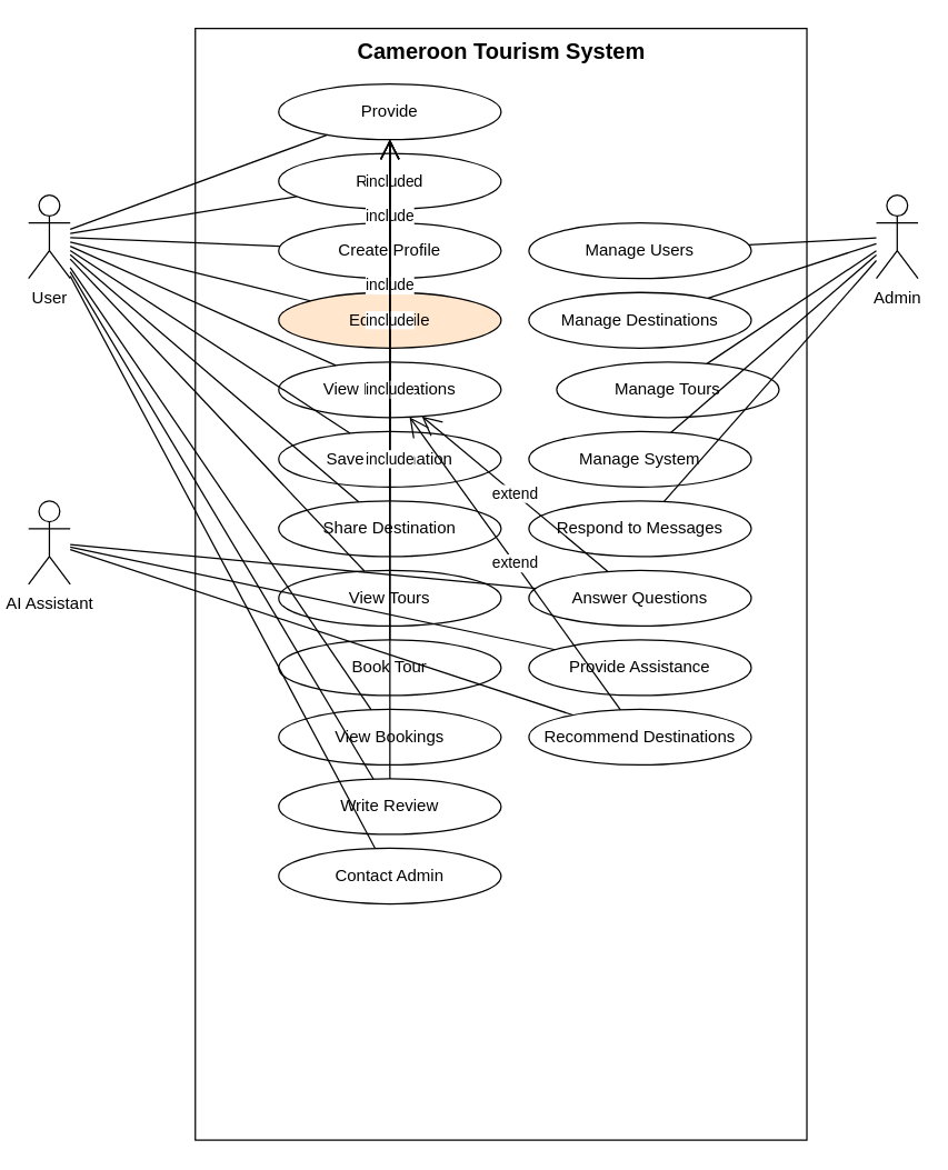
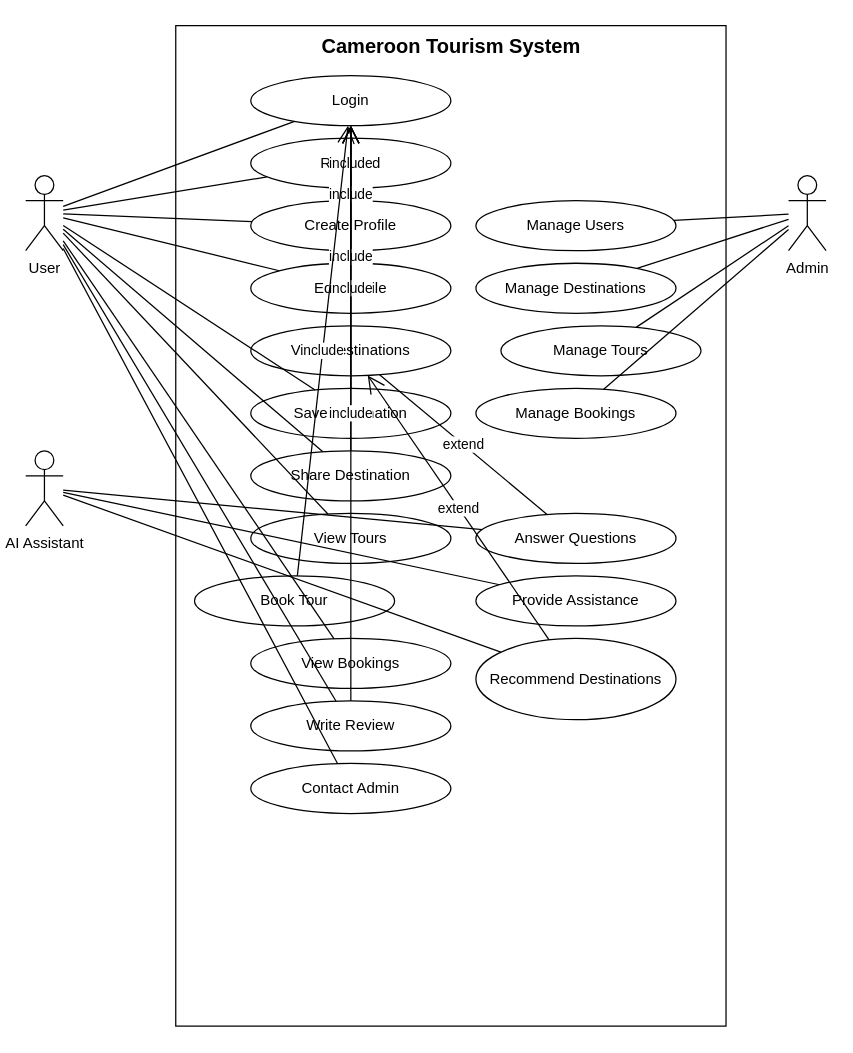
  <mxCell id="0" />
  <mxCell id="1" parent="0" />
  <mxCell id="2" value="" style="rounded=0;whiteSpace=wrap;html=1;strokeColor=#000000;fillColor=#FFFFFF;" vertex="1" parent="1"><mxGeometry x="140" y="20" width="440" height="800" as="geometry" /></mxCell>
  <mxCell id="3" value="Cameroon Tourism System" style="text;html=1;strokeColor=none;fillColor=none;align=center;verticalAlign=top;fontSize=16;fontStyle=1;fontColor=#000000" vertex="1" parent="1"><mxGeometry x="140" y="20" width="440" height="30" as="geometry" /></mxCell>
  <mxCell id="4" value="User" style="shape=umlActor;verticalLabelPosition=bottom;verticalAlign=top;html=1;outlineConnect=0;fillColor=none;strokeColor=#000000;fontColor=#000000" vertex="1" parent="1"><mxGeometry x="20" y="140" width="30" height="60" as="geometry" /></mxCell>
  <mxCell id="5" value="Admin" style="shape=umlActor;verticalLabelPosition=bottom;verticalAlign=top;html=1;outlineConnect=0;fillColor=none;strokeColor=#000000;fontColor=#000000" vertex="1" parent="1"><mxGeometry x="630" y="140" width="30" height="60" as="geometry" /></mxCell>
  <mxCell id="6" value="AI Assistant" style="shape=umlActor;verticalLabelPosition=bottom;verticalAlign=top;html=1;outlineConnect=0;fillColor=none;strokeColor=#000000;fontColor=#000000" vertex="1" parent="1"><mxGeometry x="20" y="360" width="30" height="60" as="geometry" /></mxCell>
- <mxCell id="7" value="Provide" style="ellipse;whiteSpace=wrap;html=1;fillColor=#FFFFFF;strokeColor=#000000;fontColor=#000000" vertex="1" parent="2"><mxGeometry x="60" y="40" width="160" height="40" as="geometry" /></mxCell>
+ <mxCell id="7" value="Login" style="ellipse;whiteSpace=wrap;html=1;fillColor=#FFFFFF;strokeColor=#000000;fontColor=#000000" vertex="1" parent="2"><mxGeometry x="60" y="40" width="160" height="40" as="geometry" /></mxCell>
  <mxCell id="8" value="Respond" style="ellipse;whiteSpace=wrap;html=1;fillColor=#FFFFFF;strokeColor=#000000;fontColor=#000000" vertex="1" parent="2"><mxGeometry x="60" y="90" width="160" height="40" as="geometry" /></mxCell>
  <mxCell id="9" value="Create Profile" style="ellipse;whiteSpace=wrap;html=1;fillColor=#FFFFFF;strokeColor=#000000;fontColor=#000000" vertex="1" parent="2"><mxGeometry x="60" y="140" width="160" height="40" as="geometry" /></mxCell>
- <mxCell id="10" value="Edit Profile" style="ellipse;whiteSpace=wrap;html=1;fillColor=#ffe6cc;strokeColor=#000000;fontColor=#000000;" vertex="1" parent="2"><mxGeometry x="60" y="190" width="160" height="40" as="geometry" /></mxCell>
+ <mxCell id="10" value="Edit Profile" style="ellipse;whiteSpace=wrap;html=1;fillColor=#FFFFFF;strokeColor=#000000;fontColor=#000000" vertex="1" parent="2"><mxGeometry x="60" y="190" width="160" height="40" as="geometry" /></mxCell>
  <mxCell id="11" value="View Destinations" style="ellipse;whiteSpace=wrap;html=1;fillColor=#FFFFFF;strokeColor=#000000;fontColor=#000000" vertex="1" parent="2"><mxGeometry x="60" y="240" width="160" height="40" as="geometry" /></mxCell>
  <mxCell id="12" value="Save Destination" style="ellipse;whiteSpace=wrap;html=1;fillColor=#FFFFFF;strokeColor=#000000;fontColor=#000000" vertex="1" parent="2"><mxGeometry x="60" y="290" width="160" height="40" as="geometry" /></mxCell>
  <mxCell id="13" value="Share Destination" style="ellipse;whiteSpace=wrap;html=1;fillColor=#FFFFFF;strokeColor=#000000;fontColor=#000000" vertex="1" parent="2"><mxGeometry x="60" y="340" width="160" height="40" as="geometry" /></mxCell>
  <mxCell id="14" value="View Tours" style="ellipse;whiteSpace=wrap;html=1;fillColor=#FFFFFF;strokeColor=#000000;fontColor=#000000" vertex="1" parent="2"><mxGeometry x="60" y="390" width="160" height="40" as="geometry" /></mxCell>
- <mxCell id="15" value="Book Tour" style="ellipse;whiteSpace=wrap;html=1;fillColor=#FFFFFF;strokeColor=#000000;fontColor=#000000" vertex="1" parent="2"><mxGeometry x="60" y="440" width="160" height="40" as="geometry" /></mxCell>
+ <mxCell id="15" value="Book Tour" style="ellipse;whiteSpace=wrap;html=1;fillColor=#FFFFFF;strokeColor=#000000;fontColor=#000000" vertex="1" parent="2"><mxGeometry x="15" y="440" width="160" height="40" as="geometry" /></mxCell>
  <mxCell id="16" value="View Bookings" style="ellipse;whiteSpace=wrap;html=1;fillColor=#FFFFFF;strokeColor=#000000;fontColor=#000000" vertex="1" parent="2"><mxGeometry x="60" y="490" width="160" height="40" as="geometry" /></mxCell>
  <mxCell id="17" value="Write Review" style="ellipse;whiteSpace=wrap;html=1;fillColor=#FFFFFF;strokeColor=#000000;fontColor=#000000" vertex="1" parent="2"><mxGeometry x="60" y="540" width="160" height="40" as="geometry" /></mxCell>
  <mxCell id="18" value="Contact Admin" style="ellipse;whiteSpace=wrap;html=1;fillColor=#FFFFFF;strokeColor=#000000;fontColor=#000000" vertex="1" parent="2"><mxGeometry x="60" y="590" width="160" height="40" as="geometry" /></mxCell>
  <mxCell id="19" value="Manage Users" style="ellipse;whiteSpace=wrap;html=1;fillColor=#FFFFFF;strokeColor=#000000;fontColor=#000000" vertex="1" parent="2"><mxGeometry x="240" y="140" width="160" height="40" as="geometry" /></mxCell>
  <mxCell id="20" value="Manage Destinations" style="ellipse;whiteSpace=wrap;html=1;fillColor=#FFFFFF;strokeColor=#000000;fontColor=#000000" vertex="1" parent="2"><mxGeometry x="240" y="190" width="160" height="40" as="geometry" /></mxCell>
  <mxCell id="21" value="Manage Tours" style="ellipse;whiteSpace=wrap;html=1;fillColor=#FFFFFF;strokeColor=#000000;fontColor=#000000" vertex="1" parent="2"><mxGeometry x="260" y="240" width="160" height="40" as="geometry" /></mxCell>
- <mxCell id="22" value="Manage System" style="ellipse;whiteSpace=wrap;html=1;fillColor=#FFFFFF;strokeColor=#000000;fontColor=#000000" vertex="1" parent="2"><mxGeometry x="240" y="290" width="160" height="40" as="geometry" /></mxCell>
- <mxCell id="23" value="Respond to Messages" style="ellipse;whiteSpace=wrap;html=1;fillColor=#FFFFFF;strokeColor=#000000;fontColor=#000000" vertex="1" parent="2"><mxGeometry x="240" y="340" width="160" height="40" as="geometry" /></mxCell>
+ <mxCell id="22" value="Manage Bookings" style="ellipse;whiteSpace=wrap;html=1;fillColor=#FFFFFF;strokeColor=#000000;fontColor=#000000" vertex="1" parent="2"><mxGeometry x="240" y="290" width="160" height="40" as="geometry" /></mxCell>
  <mxCell id="24" value="Answer Questions" style="ellipse;whiteSpace=wrap;html=1;fillColor=#FFFFFF;strokeColor=#000000;fontColor=#000000" vertex="1" parent="2"><mxGeometry x="240" y="390" width="160" height="40" as="geometry" /></mxCell>
  <mxCell id="25" value="Provide Assistance" style="ellipse;whiteSpace=wrap;html=1;fillColor=#FFFFFF;strokeColor=#000000;fontColor=#000000" vertex="1" parent="2"><mxGeometry x="240" y="440" width="160" height="40" as="geometry" /></mxCell>
- <mxCell id="26" value="Recommend Destinations" style="ellipse;whiteSpace=wrap;html=1;fillColor=#FFFFFF;strokeColor=#000000;fontColor=#000000" vertex="1" parent="2"><mxGeometry x="240" y="490" width="160" height="40" as="geometry" /></mxCell>
+ <mxCell id="26" value="Recommend Destinations" style="ellipse;whiteSpace=wrap;html=1;fillColor=#FFFFFF;strokeColor=#000000;fontColor=#000000" vertex="1" parent="2"><mxGeometry x="240" y="490" width="160" height="65" as="geometry" /></mxCell>
  <mxCell id="27" style="endArrow=none;html=1;strokeColor=#000000;" edge="1" parent="1" source="4" target="7"><mxGeometry relative="1" as="geometry" /></mxCell>
  <mxCell id="28" style="endArrow=none;html=1;strokeColor=#000000;" edge="1" parent="1" source="4" target="8"><mxGeometry relative="1" as="geometry" /></mxCell>
  <mxCell id="29" style="endArrow=none;html=1;strokeColor=#000000;" edge="1" parent="1" source="4" target="9"><mxGeometry relative="1" as="geometry" /></mxCell>
  <mxCell id="30" style="endArrow=none;html=1;strokeColor=#000000;" edge="1" parent="1" source="4" target="10"><mxGeometry relative="1" as="geometry" /></mxCell>
- <mxCell id="31" style="endArrow=none;html=1;strokeColor=#000000;" edge="1" parent="1" source="4" target="11"><mxGeometry relative="1" as="geometry" /></mxCell>
  <mxCell id="32" style="endArrow=none;html=1;strokeColor=#000000;" edge="1" parent="1" source="4" target="12"><mxGeometry relative="1" as="geometry" /></mxCell>
  <mxCell id="33" style="endArrow=none;html=1;strokeColor=#000000;" edge="1" parent="1" source="4" target="13"><mxGeometry relative="1" as="geometry" /></mxCell>
  <mxCell id="34" style="endArrow=none;html=1;strokeColor=#000000;" edge="1" parent="1" source="4" target="14"><mxGeometry relative="1" as="geometry" /></mxCell>
  <mxCell id="35" style="endArrow=none;html=1;strokeColor=#000000;" edge="1" parent="1" source="4" target="16"><mxGeometry relative="1" as="geometry" /></mxCell>
  <mxCell id="36" style="endArrow=none;html=1;strokeColor=#000000;" edge="1" parent="1" source="4" target="17"><mxGeometry relative="1" as="geometry" /></mxCell>
  <mxCell id="37" style="endArrow=none;html=1;strokeColor=#000000;" edge="1" parent="1" source="4" target="18"><mxGeometry relative="1" as="geometry" /></mxCell>
  <mxCell id="38" style="endArrow=none;html=1;strokeColor=#000000;" edge="1" parent="1" source="5" target="19"><mxGeometry relative="1" as="geometry" /></mxCell>
  <mxCell id="39" style="endArrow=none;html=1;strokeColor=#000000;" edge="1" parent="1" source="5" target="20"><mxGeometry relative="1" as="geometry" /></mxCell>
  <mxCell id="40" style="endArrow=none;html=1;strokeColor=#000000;" edge="1" parent="1" source="5" target="21"><mxGeometry relative="1" as="geometry" /></mxCell>
  <mxCell id="41" style="endArrow=none;html=1;strokeColor=#000000;" edge="1" parent="1" source="5" target="22"><mxGeometry relative="1" as="geometry" /></mxCell>
- <mxCell id="42" style="endArrow=none;html=1;strokeColor=#000000;" edge="1" parent="1" source="5" target="23"><mxGeometry relative="1" as="geometry" /></mxCell>
  <mxCell id="43" style="endArrow=none;html=1;strokeColor=#000000;" edge="1" parent="1" source="6" target="24"><mxGeometry relative="1" as="geometry" /></mxCell>
  <mxCell id="44" style="endArrow=none;html=1;strokeColor=#000000;" edge="1" parent="1" source="6" target="25"><mxGeometry relative="1" as="geometry" /></mxCell>
  <mxCell id="45" style="endArrow=none;html=1;strokeColor=#000000;" edge="1" parent="1" source="6" target="26"><mxGeometry relative="1" as="geometry" /></mxCell>
  <mxCell id="46" value="include" style="endArrow=open;endSize=12;html=1;strokeColor=#000000;" edge="1" parent="1" source="9" target="7"><mxGeometry relative="1" as="geometry" /></mxCell>
  <mxCell id="47" value="include" style="endArrow=open;endSize=12;html=1;strokeColor=#000000;" edge="1" parent="1" source="10" target="7"><mxGeometry relative="1" as="geometry" /></mxCell>
  <mxCell id="48" value="include" style="endArrow=open;endSize=12;html=1;strokeColor=#000000;" edge="1" parent="1" source="12" target="7"><mxGeometry relative="1" as="geometry" /></mxCell>
  <mxCell id="49" value="include" style="endArrow=open;endSize=12;html=1;strokeColor=#000000;" edge="1" parent="1" source="13" target="7"><mxGeometry relative="1" as="geometry" /></mxCell>
  <mxCell id="50" value="include" style="endArrow=open;endSize=12;html=1;strokeColor=#000000;" edge="1" parent="1" source="15" target="7"><mxGeometry relative="1" as="geometry" /></mxCell>
  <mxCell id="51" value="include" style="endArrow=open;endSize=12;html=1;strokeColor=#000000;" edge="1" parent="1" source="17" target="7"><mxGeometry relative="1" as="geometry" /></mxCell>
- <mxCell id="52" value="extend" style="endArrow=open;endSize=12;html=1;strokeColor=#000000;" edge="1" parent="1" source="24" target="11"><mxGeometry relative="1" as="geometry" /></mxCell>
+ <mxCell id="52" value="extend" style="endArrow=none;endSize=12;html=1;strokeColor=#000000;" edge="1" parent="1" source="24" target="11"><mxGeometry relative="1" as="geometry" /></mxCell>
  <mxCell id="53" value="extend" style="endArrow=open;endSize=12;html=1;strokeColor=#000000;" edge="1" parent="1" source="26" target="11"><mxGeometry relative="1" as="geometry" /></mxCell>
